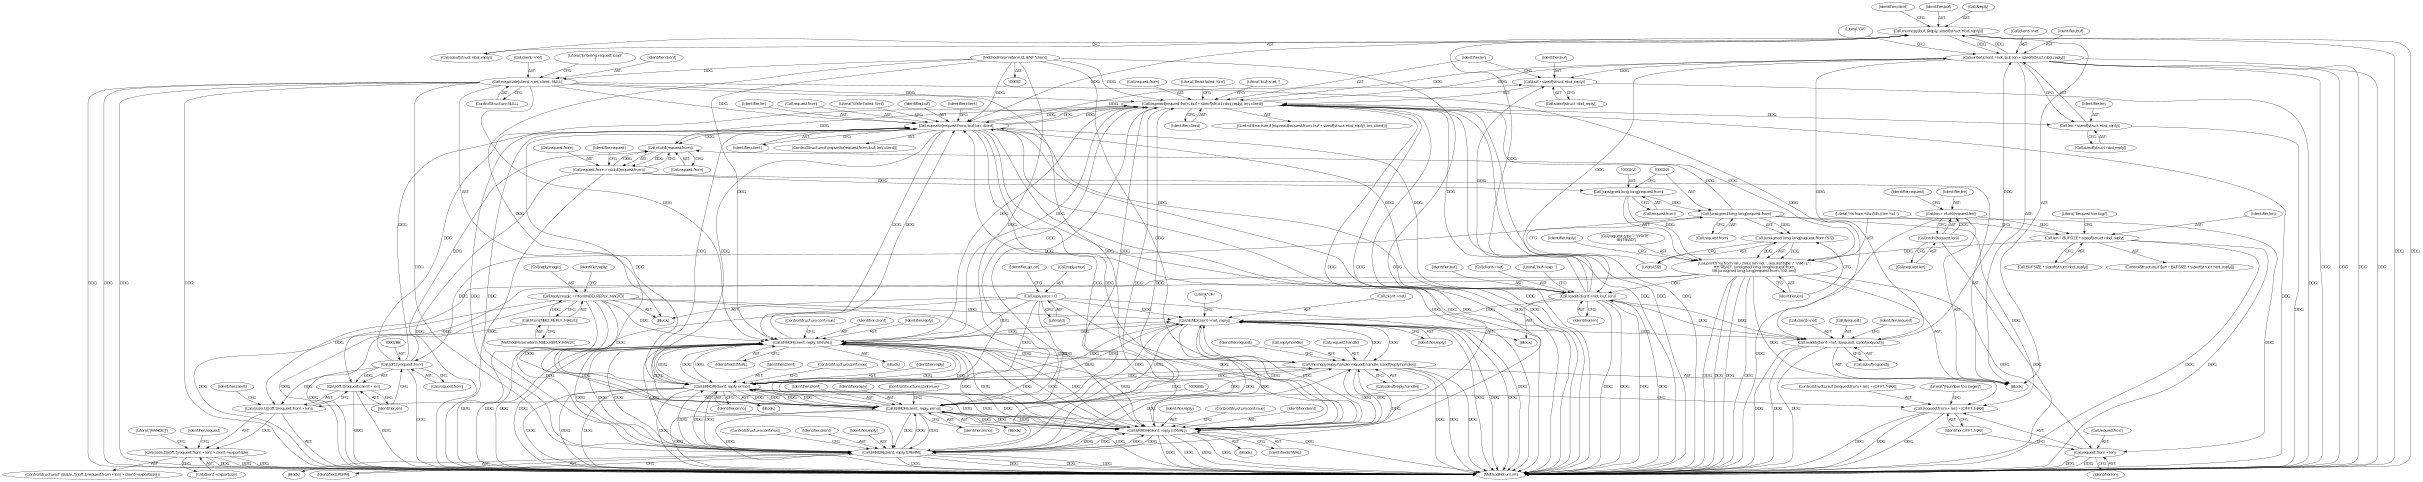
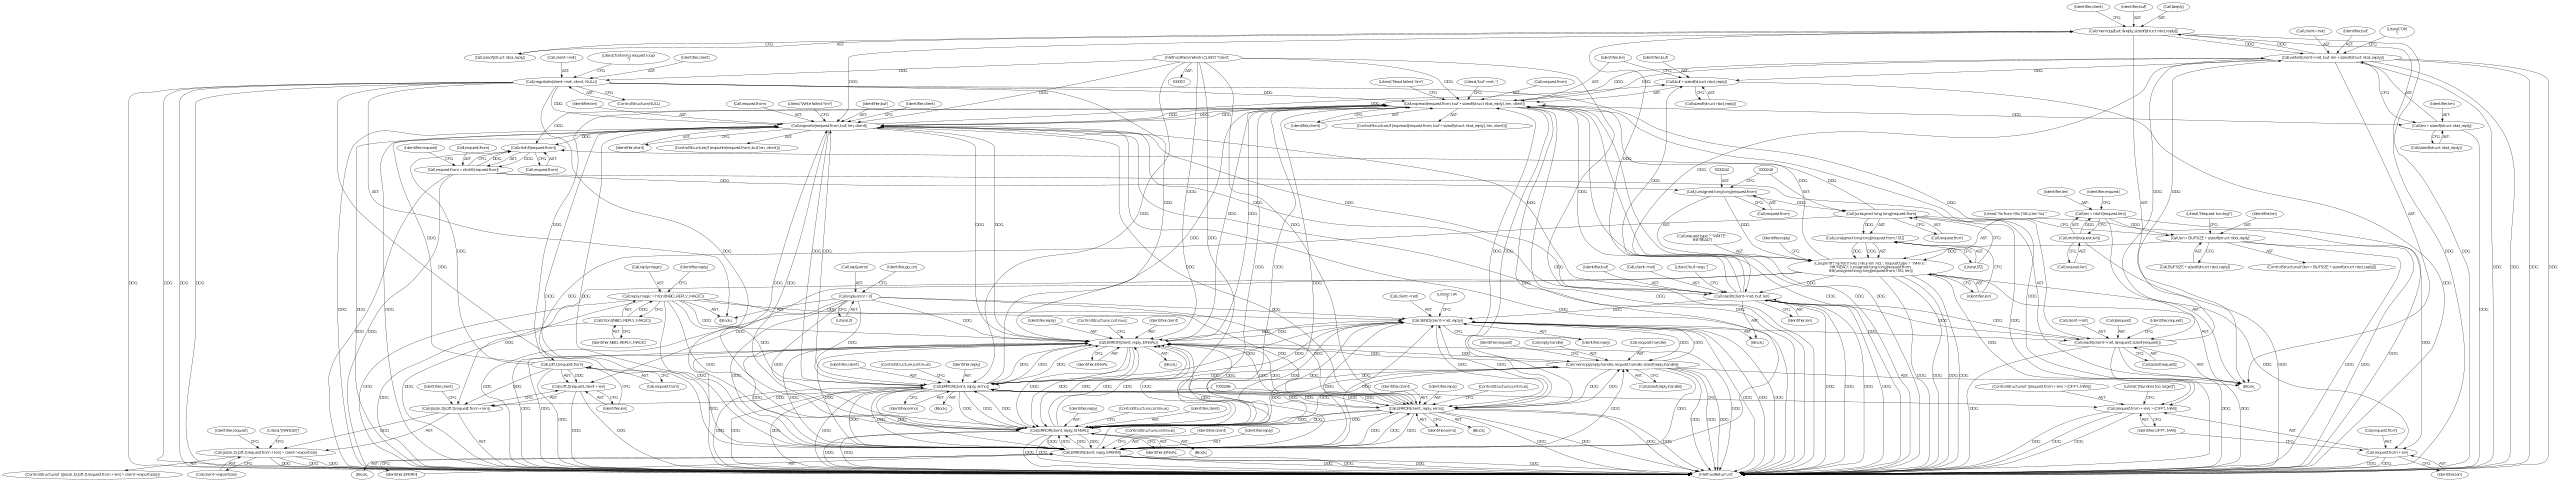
  digraph {
    fontname=Montserrat
    node [fontname=Montserrat]
    edge [fontname=Montserrat]
    n1 [label="(Call,memcpy(buf, &reply, sizeof(struct nbd_reply)))"]
    n2 [label="(Call,writeit(client->net, buf, len + sizeof(struct nbd_reply)))"]
    n3 [label="(MethodReturn,int)"]
    n4 [label="(Block,)"]
    n5 [label="(Call,sizeof(struct nbd_reply))"]
    n6 [label="(Call,expwrite(request.from, buf, len, client))"]
    n7 [label="(Call,readit(client->net, &request, sizeof(request)))"]
    n8 [label="(Call,readit(client->net, buf, len))"]
    n9 [label="(Call,expread(request.from, buf + sizeof(struct nbd_reply), len, client))"]
    n10 [label="(Call,len + sizeof(struct nbd_reply))"]
    n11 [label="(Call,buf + sizeof(struct nbd_reply))"]
    n12 [label="(Call,sizeof(request))"]
    n13 [label="(Call,SEND(client->net, reply))"]
    n14 [label="(Block,)"]
    n15 [label="(Identifier,len)"]
    n16 [label="(Call,ERROR(client, reply, EINVAL))"]
    n17 [label="(Call,ERROR(client, reply, EPERM))"]
    n18 [label="(Call,ERROR(client, reply, EINVAL))"]
    n19 [label="(Call,ERROR(client, reply, errno))"]
    n20 [label="(Call,ntohll(request.from))"]
    n21 [label="(Identifier,client)"]
    n22 [label="(ControlStructure,if (expread(request.from, buf + sizeof(struct nbd_reply), len, client)))"]
    n23 [label="(Call,sizeof(struct nbd_reply))"]
    n24 [label="(Call,sizeof(struct nbd_reply))"]
    n25 [label="(Call,negotiate(client->net, client, NULL))"]
    n26 [label="(ControlStructure,NULL)"]
    n27 [label="(Block,)"]
    n28 [label="(Call,ERROR(client, reply, errno))"]
    n29 [label="(Identifier,client)"]
    n30 [label="(ControlStructure,if (expwrite(request.from, buf, len, client)))"]
    n31 [label="(Call,memcpy(reply.handle, request.handle, sizeof(reply.handle)))"]
    n32 [label="(Block,)"]
    n33 [label="(Identifier,EINVAL)"]
    n34 [label="(Identifier,EPERM)"]
    n35 [label="(Block,)"]
    n36 [label="(Block,)"]
    n37 [label="(Identifier,EINVAL)"]
    n38 [label="(MethodParameterIn,CLIENT *client)"]
    1000101
    n40 [label="(Identifier,errno)"]
    n41 [label="(Block,)"]
    n42 [label="(Identifier,errno)"]
    n43 [label="(Block,)"]
    n44 [label="(Identifier,reply)"]
    n45 [label="(Call,sizeof(reply.handle))"]
    n46 [label="(Call,request.from = ntohll(request.from))"]
    n47 [label="(Call,request.from)"]
    n48 [label="(Call,(off_t)request.from)"]
    n49 [label="(Call,(ssize_t)((off_t)request.from + len))"]
    n50 [label="(Call,(off_t)request.client + len)"]
    n51 [label="(Call,request.from)"]
    n52 [label="(Call,(ssize_t)((off_t)request.from + len) > client->exportsize)"]
    n53 [label="(Identifier,len)"]
    n54 [label="(Call,(unsigned long long)request.from)"]
    n55 [label="(Call,(unsigned long long)request.from / 512)"]
    n56 [label="(Call,(request.from + len) > (OFFT_MAX))"]
    n57 [label="(Call,request.from + len)"]
    n58 [label="(Call,request.from)"]
    n59 [label="(Call,printf(\"%s from %llu (%llu) len %d, \", request.type ? \"WRITE\" :\n\t\t\t\t\"READ\", (unsigned long long)request.from,\n\t\t\t\t(unsigned long long)request.from / 512, len))"]
    n60 [label="(Literal,512)"]
    n61 [label="(Identifier,OFFT_MAX)"]
    n62 [label="(Identifier,len)"]
    n63 [label="(Call,(unsigned long long)request.from)"]
    n64 [label="(Call,request.from)"]
    n65 [label="(Identifier,len)"]
    n66 [label="(Call,len > BUFSIZE + sizeof(struct nbd_reply))"]
    n67 [label="(Call,BUFSIZE + sizeof(struct nbd_reply))"]
    n68 [label="(ControlStructure,if (len > BUFSIZE + sizeof(struct nbd_reply)))"]
    n69 [label="(Call,len = ntohl(request.len))"]
    n70 [label="(Call,ntohl(request.len))"]
    n71 [label="(Call,request.len)"]
    n72 [label="(Call,reply.magic = htonl(NBD_REPLY_MAGIC))"]
    n73 [label="(Call,htonl(NBD_REPLY_MAGIC))"]
-   n74 [label="(MethodParameterIn,NBD_REPLY_MAGIC)"]
+   n74 [label="(Identifier,NBD_REPLY_MAGIC)"]
    n75 [label="(Call,reply.error = 0)"]
    n76 [label="(Literal,0)"]
    n77 [label="(ControlStructure,if ((request.from + len) > (OFFT_MAX)))"]
    n78 [label="(ControlStructure,if (((ssize_t)((off_t)request.from + len) > client->exportsize)))"]
    n79 [label="(Call,client->exportsize)"]
    n80 [label="(Call,client->net)"]
    n81 [label="(Call,client->net)"]
    n82 [label="(Identifier,reply)"]
    n83 [label="(Identifier,client)"]
    n84 [label="(Identifier,request)"]
    n85 [label="(Call,request.from)"]
    n86 [label="(Identifier,len)"]
    n87 [label="(Identifier,reply)"]
    n88 [label="(Identifier,request)"]
    n89 [label="(Identifier,client)"]
    n90 [label="(Identifier,len)"]
    n91 [label="(Identifier,len)"]
    n92 [label="(Identifier,buf)"]
    n93 [label="(ControlStructure,continue;)"]
    n94 [label="(Literal,\"Request too big!\")"]
    n95 [label="(Call,client->net)"]
    n96 [label="(Call,request.type ? \"WRITE\" :\n\t\t\t\t\"READ\")"]
    n97 [label="(Call,reply.magic)"]
    n98 [label="(Identifier,len)"]
    n99 [label="(Call,client->net)"]
    n100 [label="(Literal,\"OK!\n\")"]
    n101 [label="(Call,reply.handle)"]
    n102 [label="(Identifier,request)"]
    n103 [label="(Identifier,client)"]
    n104 [label="(Identifier,client)"]
    n105 [label="(Identifier,len)"]
    n106 [label="(Identifier,reply)"]
    n107 [label="(Identifier,reply)"]
    n108 [label="(ControlStructure,continue;)"]
    n109 [label="(Identifier,client)"]
    n110 [label="(Identifier,reply)"]
    n111 [label="(ControlStructure,continue;)"]
    n112 [label="(ControlStructure,continue;)"]
    n113 [label="(Call,&request)"]
    n114 [label="(Identifier,buf)"]
    n115 [label="(Literal,\"buf->exp, \")"]
    n116 [label="(Identifier,request)"]
    n117 [label="(Identifier,client)"]
    n118 [label="(Call,request.from)"]
    n119 [label="(Call,request.from)"]
    n120 [label="(Identifier,reply)"]
    n121 [label="(Literal,\"OK!\n\")"]
    n122 [label="(Identifier,go_on)"]
    n123 [label="(Call,request.from)"]
    n124 [label="(Literal,\"[Number too large!]\")"]
    n125 [label="(Identifier,buf)"]
    n126 [label="(Call,&reply)"]
    n127 [label="(Call,request.handle)"]
    n128 [label="(ControlStructure,continue;)"]
    n129 [label="(Literal,\"Entering request loop!\n\")"]
    n130 [label="(Literal,\"Read failed: %m\")"]
    n131 [label="(Identifier,reply)"]
    n132 [label="(Identifier,client)"]
    n133 [label="(Identifier,request)"]
    n134 [label="(Literal,\"Write failed: %m\")"]
    n135 [label="(Literal,\"[RANGE!]\")"]
    n136 [label="(Literal,\"buf->net, \")"]
    n137 [label="(Call,reply.error)"]
    n138 [label="(Identifier,buf)"]
    n139 [label="(Literal,\"%s from %llu (%llu) len %d, \")"]
    n140 [label="(Identifier,buf)"]
    n141 [label="(Call,client->net)"]
    n142 [label="(Identifier,client)"]
    n143 [label="(Identifier,client)"]
-   1000288
    1000249
    1000243
    1000285
    n1 -> n2 [label="DDG: "]
    n1 -> n3 [label="DDG: "]
    n1 -> n3 [label="DDG: "]
    n1 -> n4 [label="AST: "]
    n1 -> n5 [label="CFG: "]
    n1 -> n6 [label="DDG: "]
    n2 -> n1 [label="DDG: "]
    n2 -> n3 [label="DDG: "]
    n2 -> n3 [label="DDG: "]
    n2 -> n3 [label="DDG: "]
    n2 -> n3 [label="DDG: "]
    n2 -> n4 [label="AST: "]
    n2 -> n7 [label="DDG: "]
    n2 -> n8 [label="DDG: "]
    n2 -> n9 [label="DDG: "]
    n2 -> n10 [label="CFG: "]
    n2 -> n11 [label="DDG: "]
    n5 -> n1 [label="AST: "]
    n6 -> n3 [label="DDG: "]
    n6 -> n3 [label="DDG: "]
    n6 -> n3 [label="DDG: "]
    n6 -> n3 [label="DDG: "]
    n6 -> n3 [label="DDG: "]
    n6 -> n8 [label="DDG: "]
    n6 -> n9 [label="DDG: "]
    n6 -> n9 [label="DDG: "]
    n6 -> n11 [label="DDG: "]
    n6 -> n16 [label="DDG: "]
    n6 -> n17 [label="DDG: "]
    n6 -> n18 [label="DDG: "]
    n6 -> n20 [label="DDG: "]
    n6 -> n28 [label="DDG: "]
    n6 -> n29 [label="CFG: "]
    n6 -> n30 [label="AST: "]
    n7 -> n2 [label="DDG: "]
    n7 -> n3 [label="DDG: "]
    n7 -> n3 [label="DDG: "]
    n7 -> n3 [label="DDG: "]
    n7 -> n4 [label="AST: "]
    n7 -> n8 [label="DDG: "]
    n7 -> n12 [label="CFG: "]
    n8 -> n1 [label="DDG: "]
    n8 -> n3 [label="DDG: "]
    n8 -> n3 [label="DDG: "]
    n8 -> n3 [label="DDG: "]
    n8 -> n3 [label="DDG: "]
    n8 -> n6 [label="DDG: "]
    n8 -> n6 [label="DDG: "]
    n8 -> n7 [label="DDG: "]
    n8 -> n9 [label="DDG: "]
    n8 -> n11 [label="DDG: "]
    n8 -> n13 [label="DDG: "]
    n8 -> n14 [label="AST: "]
    n8 -> n15 [label="CFG: "]
    n9 -> n2 [label="DDG: "]
    n9 -> n3 [label="DDG: "]
    n9 -> n3 [label="DDG: "]
    n9 -> n3 [label="DDG: "]
    n9 -> n3 [label="DDG: "]
    n9 -> n3 [label="DDG: "]
    n9 -> n6 [label="DDG: "]
    n9 -> n10 [label="DDG: "]
    n9 -> n16 [label="DDG: "]
    n9 -> n17 [label="DDG: "]
    n9 -> n18 [label="DDG: "]
    n9 -> n19 [label="DDG: "]
    n9 -> n20 [label="DDG: "]
    n9 -> n21 [label="CFG: "]
    n9 -> n22 [label="AST: "]
    n10 -> n2 [label="AST: "]
    n10 -> n3 [label="DDG: "]
    n10 -> n23 [label="CFG: "]
    n11 -> n3 [label="DDG: "]
    n11 -> n9 [label="AST: "]
    n11 -> n24 [label="CFG: "]
    n12 -> n7 [label="AST: "]
    n13 -> n3 [label="DDG: "]
    n13 -> n3 [label="DDG: "]
    n13 -> n3 [label="DDG: "]
    n13 -> n7 [label="DDG: "]
    n13 -> n14 [label="AST: "]
    n13 -> n16 [label="DDG: "]
    n13 -> n17 [label="DDG: "]
    n13 -> n18 [label="DDG: "]
    n13 -> n19 [label="DDG: "]
    n13 -> n28 [label="DDG: "]
    n13 -> n31 [label="DDG: "]
    n13 -> n44 [label="CFG: "]
    n15 -> n8 [label="AST: "]
    n16 -> n3 [label="DDG: "]
    n16 -> n3 [label="DDG: "]
    n16 -> n3 [label="DDG: "]
    n16 -> n3 [label="DDG: "]
    n16 -> n6 [label="DDG: "]
    n16 -> n9 [label="DDG: "]
    n16 -> n13 [label="DDG: "]
    n16 -> n17 [label="DDG: "]
    n16 -> n17 [label="DDG: "]
    n16 -> n18 [label="DDG: "]
    n16 -> n18 [label="DDG: "]
    n16 -> n18 [label="DDG: "]
    n16 -> n19 [label="DDG: "]
    n16 -> n28 [label="DDG: "]
    n16 -> n31 [label="DDG: "]
    n16 -> n32 [label="AST: "]
    n16 -> n33 [label="CFG: "]
    n17 -> n3 [label="DDG: "]
    n17 -> n3 [label="DDG: "]
    n17 -> n3 [label="DDG: "]
    n17 -> n3 [label="DDG: "]
    n17 -> n6 [label="DDG: "]
    n17 -> n9 [label="DDG: "]
    n17 -> n13 [label="DDG: "]
    n17 -> n16 [label="DDG: "]
    n17 -> n16 [label="DDG: "]
    n17 -> n18 [label="DDG: "]
    n17 -> n18 [label="DDG: "]
    n17 -> n19 [label="DDG: "]
    n17 -> n28 [label="DDG: "]
    n17 -> n31 [label="DDG: "]
    n17 -> n34 [label="CFG: "]
    n17 -> n35 [label="AST: "]
    n18 -> n3 [label="DDG: "]
    n18 -> n3 [label="DDG: "]
    n18 -> n3 [label="DDG: "]
    n18 -> n3 [label="DDG: "]
    n18 -> n6 [label="DDG: "]
    n18 -> n9 [label="DDG: "]
    n18 -> n13 [label="DDG: "]
    n18 -> n16 [label="DDG: "]
    n18 -> n16 [label="DDG: "]
    n18 -> n16 [label="DDG: "]
    n18 -> n17 [label="DDG: "]
    n18 -> n17 [label="DDG: "]
    n18 -> n19 [label="DDG: "]
    n18 -> n28 [label="DDG: "]
    n18 -> n31 [label="DDG: "]
    n18 -> n36 [label="AST: "]
    n18 -> n37 [label="CFG: "]
    n19 -> n3 [label="DDG: "]
    n19 -> n3 [label="DDG: "]
    n19 -> n3 [label="DDG: "]
    n19 -> n3 [label="DDG: "]
    n19 -> n6 [label="DDG: "]
    n19 -> n9 [label="DDG: "]
    n19 -> n13 [label="DDG: "]
    n19 -> n16 [label="DDG: "]
    n19 -> n16 [label="DDG: "]
    n19 -> n17 [label="DDG: "]
    n19 -> n17 [label="DDG: "]
    n19 -> n18 [label="DDG: "]
    n19 -> n18 [label="DDG: "]
    n19 -> n28 [label="DDG: "]
    n19 -> n28 [label="DDG: "]
    n19 -> n31 [label="DDG: "]
    n19 -> n42 [label="CFG: "]
    n19 -> n43 [label="AST: "]
    n20 -> n46 [label="AST: "]
    n20 -> n46 [label="DDG: "]
    n20 -> n47 [label="CFG: "]
    n21 -> n9 [label="AST: "]
    n23 -> n10 [label="AST: "]
    n24 -> n11 [label="AST: "]
    n25 -> n3 [label="DDG: "]
    n25 -> n3 [label="DDG: "]
    n25 -> n3 [label="DDG: "]
    n25 -> n3 [label="DDG: "]
    n25 -> n6 [label="DDG: "]
    n25 -> n7 [label="DDG: "]
    n25 -> n9 [label="DDG: "]
    n25 -> n16 [label="DDG: "]
    n25 -> n17 [label="DDG: "]
    n25 -> n18 [label="DDG: "]
    n25 -> n26 [label="CFG: "]
    n25 -> n27 [label="AST: "]
    n26 -> n25 [label="AST: "]
    n28 -> n3 [label="DDG: "]
    n28 -> n3 [label="DDG: "]
    n28 -> n3 [label="DDG: "]
    n28 -> n3 [label="DDG: "]
    n28 -> n6 [label="DDG: "]
    n28 -> n9 [label="DDG: "]
    n28 -> n13 [label="DDG: "]
    n28 -> n16 [label="DDG: "]
    n28 -> n16 [label="DDG: "]
    n28 -> n17 [label="DDG: "]
    n28 -> n17 [label="DDG: "]
    n28 -> n18 [label="DDG: "]
    n28 -> n18 [label="DDG: "]
    n28 -> n19 [label="DDG: "]
    n28 -> n19 [label="DDG: "]
    n28 -> n31 [label="DDG: "]
    n28 -> n40 [label="CFG: "]
    n28 -> n41 [label="AST: "]
    n29 -> n6 [label="AST: "]
    n31 -> n3 [label="DDG: "]
    n31 -> n3 [label="DDG: "]
    n31 -> n3 [label="DDG: "]
    n31 -> n4 [label="AST: "]
    n31 -> n13 [label="DDG: "]
    n31 -> n16 [label="DDG: "]
    n31 -> n17 [label="DDG: "]
    n31 -> n18 [label="DDG: "]
    n31 -> n19 [label="DDG: "]
    n31 -> n28 [label="DDG: "]
    n31 -> n45 [label="CFG: "]
    n33 -> n16 [label="AST: "]
    n34 -> n17 [label="AST: "]
    n37 -> n18 [label="AST: "]
    n38 -> n3 [label="DDG: "]
    n38 -> n6 [label="DDG: "]
    n38 -> n9 [label="DDG: "]
    n38 -> n16 [label="DDG: "]
    n38 -> n18 [label="DDG: "]
    n38 -> n19 [label="DDG: "]
    n38 -> n25 [label="DDG: "]
    n38 -> n28 [label="DDG: "]
    n38 -> 1000101 [label="AST: "]
    n40 -> n28 [label="AST: "]
    n42 -> n19 [label="AST: "]
    n44 -> n13 [label="AST: "]
    n45 -> n31 [label="AST: "]
    n46 -> n3 [label="DDG: "]
    n46 -> n3 [label="DDG: "]
    n46 -> n4 [label="AST: "]
    n46 -> n20 [label="CFG: "]
    n46 -> n20 [label="DDG: "]
    n46 -> n63 [label="DDG: "]
    n47 -> n20 [label="AST: "]
    n48 -> n3 [label="DDG: "]
    n48 -> n6 [label="DDG: "]
    n48 -> n9 [label="DDG: "]
    n48 -> n20 [label="DDG: "]
    n48 -> n49 [label="DDG: "]
    n48 -> n50 [label="AST: "]
    n48 -> n50 [label="DDG: "]
    n48 -> n51 [label="CFG: "]
    n49 -> n3 [label="AST: "]
    n49 -> n50 [label="CFG: "]
    n49 -> n52 [label="AST: "]
    n49 -> n52 [label="DDG: "]
    n50 -> n3 [label="DDG: "]
    n50 -> n3 [label="DDG: "]
    n50 -> n49 [label="AST: "]
    n50 -> n53 [label="CFG: "]
    n51 -> n48 [label="AST: "]
    n52 -> n3 [label="DDG: "]
    n52 -> n3 [label="DDG: "]
    n52 -> n3 [label="DDG: "]
    n52 -> n78 [label="AST: "]
    n52 -> n79 [label="CFG: "]
    n53 -> n48 [label="CFG: "]
    n53 -> n50 [label="AST: "]
    n54 -> n20 [label="DDG: "]
    n54 -> n48 [label="DDG: "]
    n54 -> n55 [label="AST: "]
    n54 -> n55 [label="DDG: "]
    n54 -> n56 [label="DDG: "]
    n54 -> n57 [label="DDG: "]
    n54 -> n58 [label="CFG: "]
    n55 -> n59 [label="AST: "]
    n55 -> n59 [label="DDG: "]
    n55 -> n59 [label="DDG: "]
    n55 -> n60 [label="CFG: "]
    n56 -> n3 [label="DDG: "]
    n56 -> n3 [label="DDG: "]
    n56 -> n3 [label="DDG: "]
    n56 -> n61 [label="CFG: "]
    n57 -> n3 [label="DDG: "]
    n57 -> n3 [label="DDG: "]
    n57 -> n56 [label="AST: "]
    n57 -> n62 [label="CFG: "]
    n58 -> n54 [label="AST: "]
    n59 -> n3 [label="DDG: "]
    n59 -> n3 [label="DDG: "]
    n59 -> n3 [label="DDG: "]
    n59 -> n3 [label="DDG: "]
    n59 -> n4 [label="AST: "]
    n59 -> n8 [label="DDG: "]
    n59 -> n9 [label="DDG: "]
    n59 -> n49 [label="DDG: "]
    n59 -> n50 [label="DDG: "]
    n59 -> n56 [label="DDG: "]
    n59 -> n57 [label="DDG: "]
    n59 -> n65 [label="CFG: "]
    n60 -> n54 [label="CFG: "]
    n60 -> n55 [label="AST: "]
    n61 -> n56 [label="AST: "]
    n61 -> n57 [label="CFG: "]
    n62 -> n57 [label="AST: "]
    n63 -> n54 [label="DDG: "]
    n63 -> n59 [label="AST: "]
    n63 -> n59 [label="DDG: "]
    n63 -> n64 [label="CFG: "]
    n64 -> n63 [label="AST: "]
    n65 -> n55 [label="CFG: "]
    n65 -> n59 [label="AST: "]
    n66 -> n3 [label="DDG: "]
    n66 -> n3 [label="DDG: "]
    n66 -> n59 [label="DDG: "]
    n66 -> n67 [label="CFG: "]
    n66 -> n68 [label="AST: "]
    n67 -> n66 [label="AST: "]
    n69 -> n3 [label="DDG: "]
    n69 -> n4 [label="AST: "]
    n69 -> n66 [label="DDG: "]
    n69 -> n70 [label="CFG: "]
    n70 -> n3 [label="DDG: "]
    n70 -> n69 [label="AST: "]
    n70 -> n69 [label="DDG: "]
    n70 -> n71 [label="CFG: "]
    n71 -> n70 [label="AST: "]
    n72 -> n3 [label="DDG: "]
    n72 -> n3 [label="DDG: "]
    n72 -> n13 [label="DDG: "]
    n72 -> n16 [label="DDG: "]
    n72 -> n17 [label="DDG: "]
    n72 -> n18 [label="DDG: "]
    n72 -> n19 [label="DDG: "]
    n72 -> n27 [label="AST: "]
    n72 -> n28 [label="DDG: "]
    n72 -> n73 [label="CFG: "]
    n73 -> n3 [label="DDG: "]
    n73 -> n72 [label="AST: "]
    n73 -> n72 [label="DDG: "]
    n73 -> n74 [label="CFG: "]
    n74 -> n73 [label="AST: "]
    n75 -> n3 [label="DDG: "]
    n75 -> n13 [label="DDG: "]
    n75 -> n16 [label="DDG: "]
    n75 -> n17 [label="DDG: "]
    n75 -> n18 [label="DDG: "]
    n75 -> n19 [label="DDG: "]
    n75 -> n27 [label="AST: "]
    n75 -> n28 [label="DDG: "]
    n75 -> n76 [label="CFG: "]
    n76 -> n75 [label="AST: "]
    n77 -> n56 [label="AST: "]
    n79 -> n52 [label="AST: "]
    n80 -> n13 [label="AST: "]
    n81 -> n8 [label="AST: "]
    n82 -> n59 [label="CFG: "]
    n83 -> n19 [label="AST: "]
    n84 -> n31 [label="CFG: "]
    n85 -> n9 [label="AST: "]
    n86 -> n9 [label="AST: "]
    n86 -> n11 [label="CFG: "]
    n87 -> n16 [label="AST: "]
    n88 -> n69 [label="CFG: "]
    n89 -> n25 [label="AST: "]
    n90 -> n10 [label="AST: "]
    n91 -> n69 [label="AST: "]
    n92 -> n2 [label="AST: "]
    n93 -> n17 [label="CFG: "]
    n94 -> n66 [label="CFG: "]
    n95 -> n25 [label="AST: "]
    n96 -> n59 [label="AST: "]
    n97 -> n72 [label="AST: "]
    n98 -> n66 [label="AST: "]
    n99 -> n7 [label="AST: "]
    n100 -> n13 [label="CFG: "]
    n101 -> n31 [label="AST: "]
    n102 -> n46 [label="CFG: "]
    n103 -> n17 [label="AST: "]
    n104 -> n1 [label="CFG: "]
    n105 -> n6 [label="AST: "]
    n106 -> n18 [label="AST: "]
    n107 -> n19 [label="AST: "]
    n108 -> n18 [label="CFG: "]
    n109 -> n49 [label="CFG: "]
    n110 -> n72 [label="CFG: "]
    n111 -> n28 [label="CFG: "]
    n112 -> n16 [label="CFG: "]
    n113 -> n7 [label="AST: "]
    n114 -> n1 [label="AST: "]
    n115 -> n8 [label="CFG: "]
    n116 -> n7 [label="CFG: "]
    n117 -> n16 [label="AST: "]
    n118 -> n6 [label="AST: "]
    n119 -> n57 [label="AST: "]
    n120 -> n28 [label="AST: "]
    n121 -> n2 [label="CFG: "]
    n122 -> n75 [label="CFG: "]
    n123 -> n46 [label="AST: "]
    n124 -> n56 [label="CFG: "]
    n125 -> n8 [label="AST: "]
    n126 -> n1 [label="AST: "]
    n127 -> n31 [label="AST: "]
    n128 -> n19 [label="CFG: "]
    n129 -> n25 [label="CFG: "]
    n130 -> n9 [label="CFG: "]
    n131 -> n17 [label="AST: "]
    n132 -> n18 [label="AST: "]
    n133 -> n52 [label="CFG: "]
    n134 -> n6 [label="CFG: "]
    n135 -> n52 [label="CFG: "]
    n136 -> n9 [label="CFG: "]
    n137 -> n75 [label="AST: "]
    n138 -> n11 [label="AST: "]
    n139 -> n59 [label="AST: "]
    n139 -> n66 [label="CFG: "]
    n140 -> n6 [label="AST: "]
    n141 -> n2 [label="AST: "]
    n142 -> n28 [label="AST: "]
    n143 -> n6 [label="CFG: "]
-   1000288 -> n48 [label="AST: "]
    1000249 -> n54 [label="AST: "]
    1000249 -> n63 [label="CFG: "]
    1000243 -> n63 [label="AST: "]
-   1000285 -> n49 [label="AST: "]
+   1000285 -> n49 [label="DDG: "]
    1000285 -> n56 [label="CFG: "]
  }
